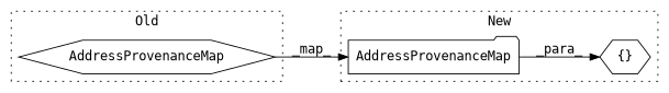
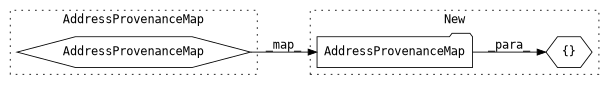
  digraph {
    rankdir=LR
    fontname="DejaVu Sans Mono"
    node [a=32 l="21,1" shape=hexagon fontname="DejaVu Sans Mono"]
    edge [arrowhead=normal fontname="DejaVu Sans Mono"]
    n1 [label=AddressProvenanceMap s="6248,6315" shape=folder]
    n2 [a=4 l="1,1" label="{}" s="6080,6316"]
    n3 [label=AddressProvenanceMap s="6179,6246"]
    subgraph cluster_1 {
      label=New
      style=dotted
      n1
      n2
    }
    subgraph cluster_2 {
-     label=Old
+     label=AddressProvenanceMap
      style=dotted
      n3
    }
    n1 -> n2 [label=_para_]
    n3 -> n1 [label=_map_]
  }
